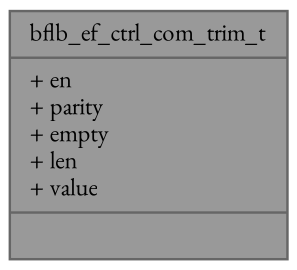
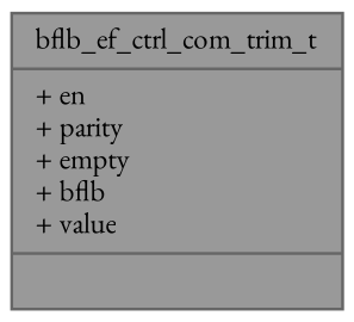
  digraph {
    fontname="EB Garamond"
-   n1 [color=gray40 fillcolor=grey60 fontcolor=black fontname="EB Garamond" fontsize=10 height=0.2 label="{bflb_ef_ctrl_com_trim_t\n|+ en\l+ parity\l+ empty\l+ len\l+ value\l|}" shape=record style=filled width=0.4]
+   n1 [color=gray40 fillcolor=grey60 fontcolor=black fontname="EB Garamond" fontsize=10 height=0.2 label="{bflb_ef_ctrl_com_trim_t\n|+ en\l+ parity\l+ empty\l+ bflb\l+ value\l|}" shape=record style=filled width=0.4]
  }
